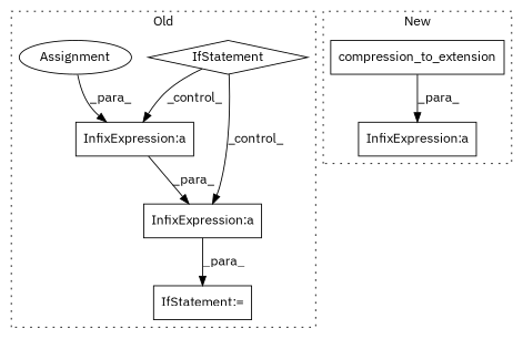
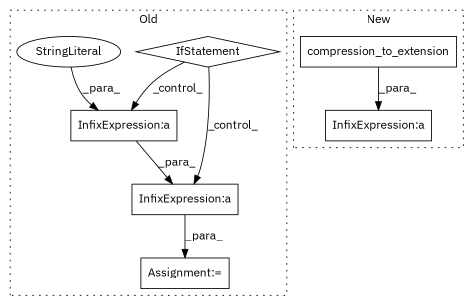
  digraph {
    fontname="IBM Plex Sans"
    node [a=27 fontname="IBM Plex Sans" l=3 shape=box]
    edge [fontname="IBM Plex Sans"]
    n1 [a=25 l="4,2" label=IfStatement s="7044,7064" shape=diamond]
    n2 [label="InfixExpression:a" s=7087]
    n3 [label="InfixExpression:a" s=7094]
-   n4 [a=45 label=Assignment s=7090 shape=ellipse]
-   n5 [a=7 l=1 label="IfStatement:=" s=7081]
+   n4 [a=45 label=StringLiteral s=7090 shape=ellipse]
+   n5 [a=7 l=1 label="Assignment:=" s=7081]
    n6 [a=32 l="25,1" label=compression_to_extension s="7777,7818"]
    n7 [label="InfixExpression:a" s=7774]
    subgraph cluster_1 {
      label=Old
      style=dotted
      n1
      n2
      n3
      n4
      n5
    }
    subgraph cluster_2 {
      label=New
      style=dotted
      n6
      n7
    }
    n1 -> n2 [label=_control_]
    n1 -> n3 [label=_control_]
    n2 -> n3 [label=_para_]
    n3 -> n5 [label=_para_]
    n4 -> n2 [label=_para_]
    n6 -> n7 [label=_para_]
  }
